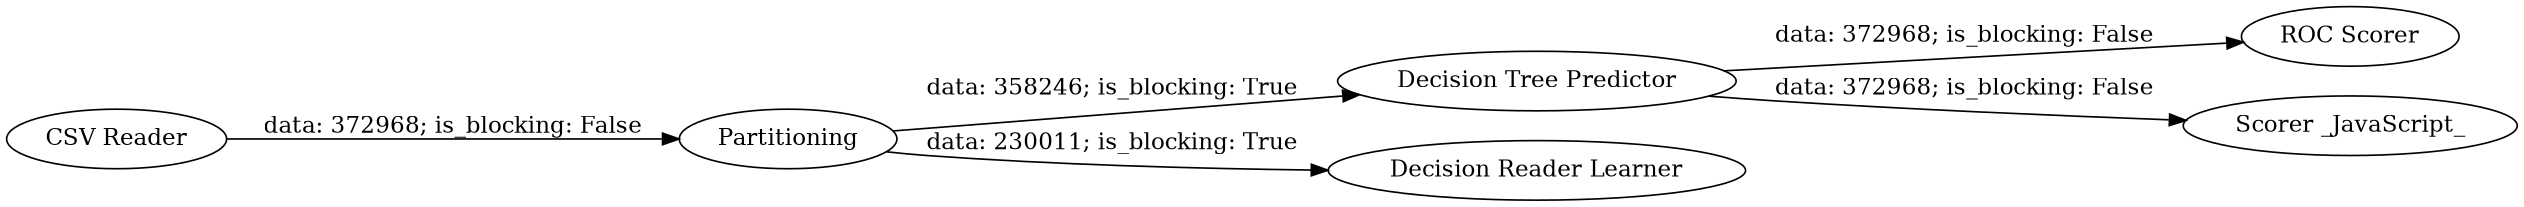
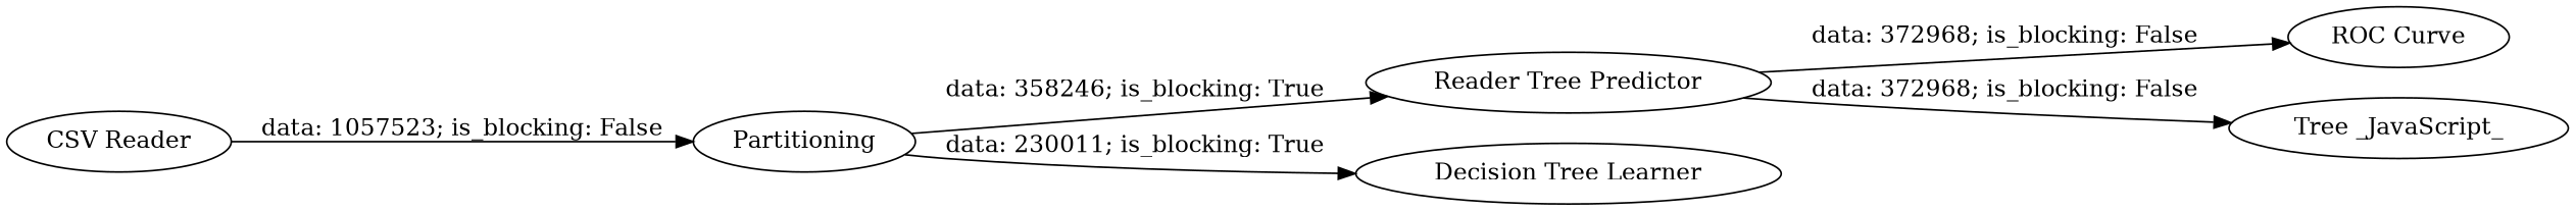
  digraph {
    rankdir=LR
    n1 [label=Partitioning]
-   n2 [label="Decision Tree Predictor"]
-   n3 [label="Decision Reader Learner"]
-   n4 [label="ROC Scorer"]
-   n5 [label="Scorer _JavaScript_"]
+   n2 [label="Reader Tree Predictor"]
+   n3 [label="Decision Tree Learner"]
+   n4 [label="ROC Curve"]
+   n5 [label="Tree _JavaScript_"]
    n6 [label="CSV Reader"]
    n1 -> n2 [label="data: 358246; is_blocking: True"]
    n1 -> n3 [label="data: 230011; is_blocking: True"]
    n2 -> n4 [label="data: 372968; is_blocking: False"]
    n2 -> n5 [label="data: 372968; is_blocking: False"]
-   n6 -> n1 [label="data: 372968; is_blocking: False"]
+   n6 -> n1 [label="data: 1057523; is_blocking: False"]
  }
